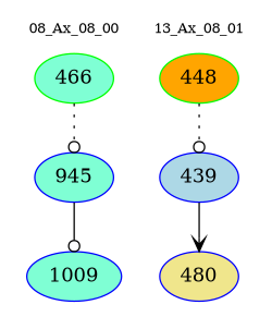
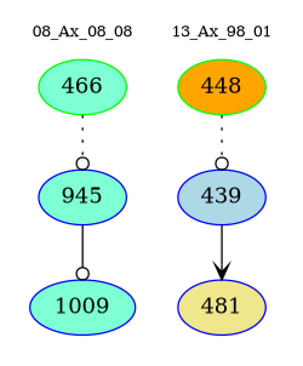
  digraph {
    node [color=blue fillcolor=aquamarine style=filled]
    edge [arrowhead=odot color=black style=dotted]
    n1 [color=green label=466]
    n2 [label=945]
    n3 [label=1009]
    n4 [color=green fillcolor=orange label=448]
    n5 [fillcolor=lightblue label=439]
-   n6 [fillcolor=khaki label=480]
+   n6 [fillcolor=khaki label=481]
    subgraph cluster_1 {
      color=white
      fontsize=10
-     label="08_Ax_08_00"
+     label="08_Ax_08_08"
      n1
      n2
      n3
    }
    subgraph cluster_2 {
      color=white
      fontsize=10
-     label="13_Ax_08_01"
+     label="13_Ax_98_01"
      n4
      n5
      n6
    }
    n1 -> n2
    n2 -> n3 [style=solid]
    n4 -> n5
    n5 -> n6 [arrowhead=vee style=solid]
  }
